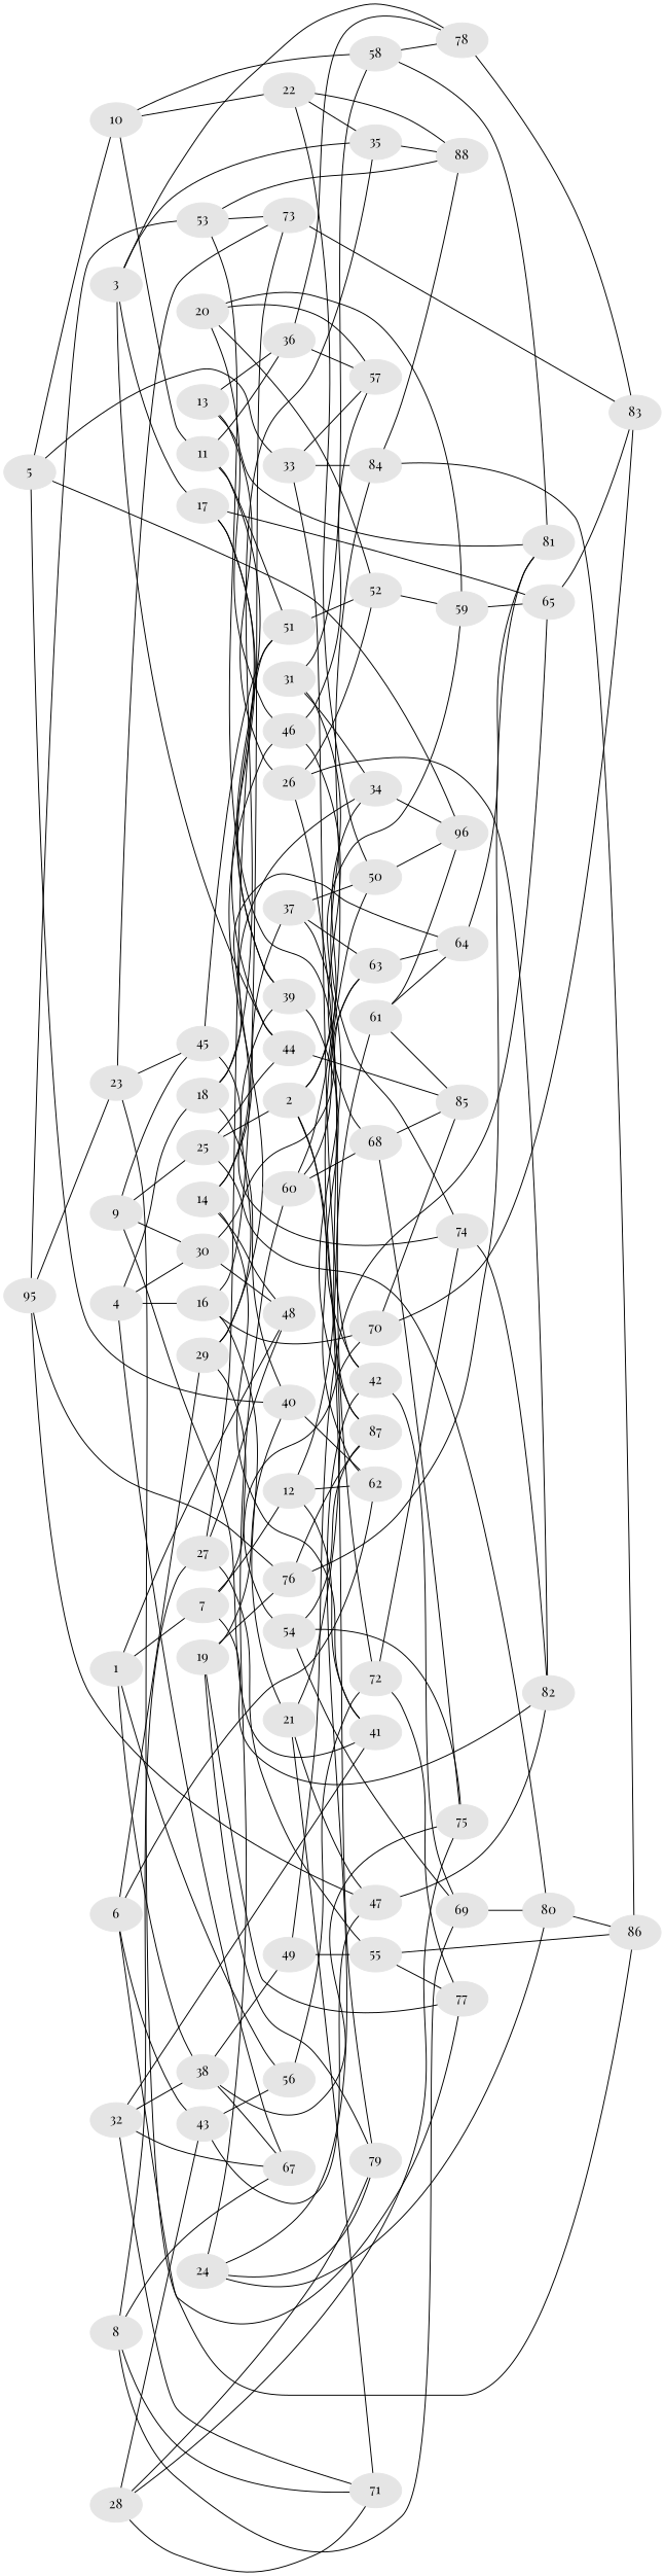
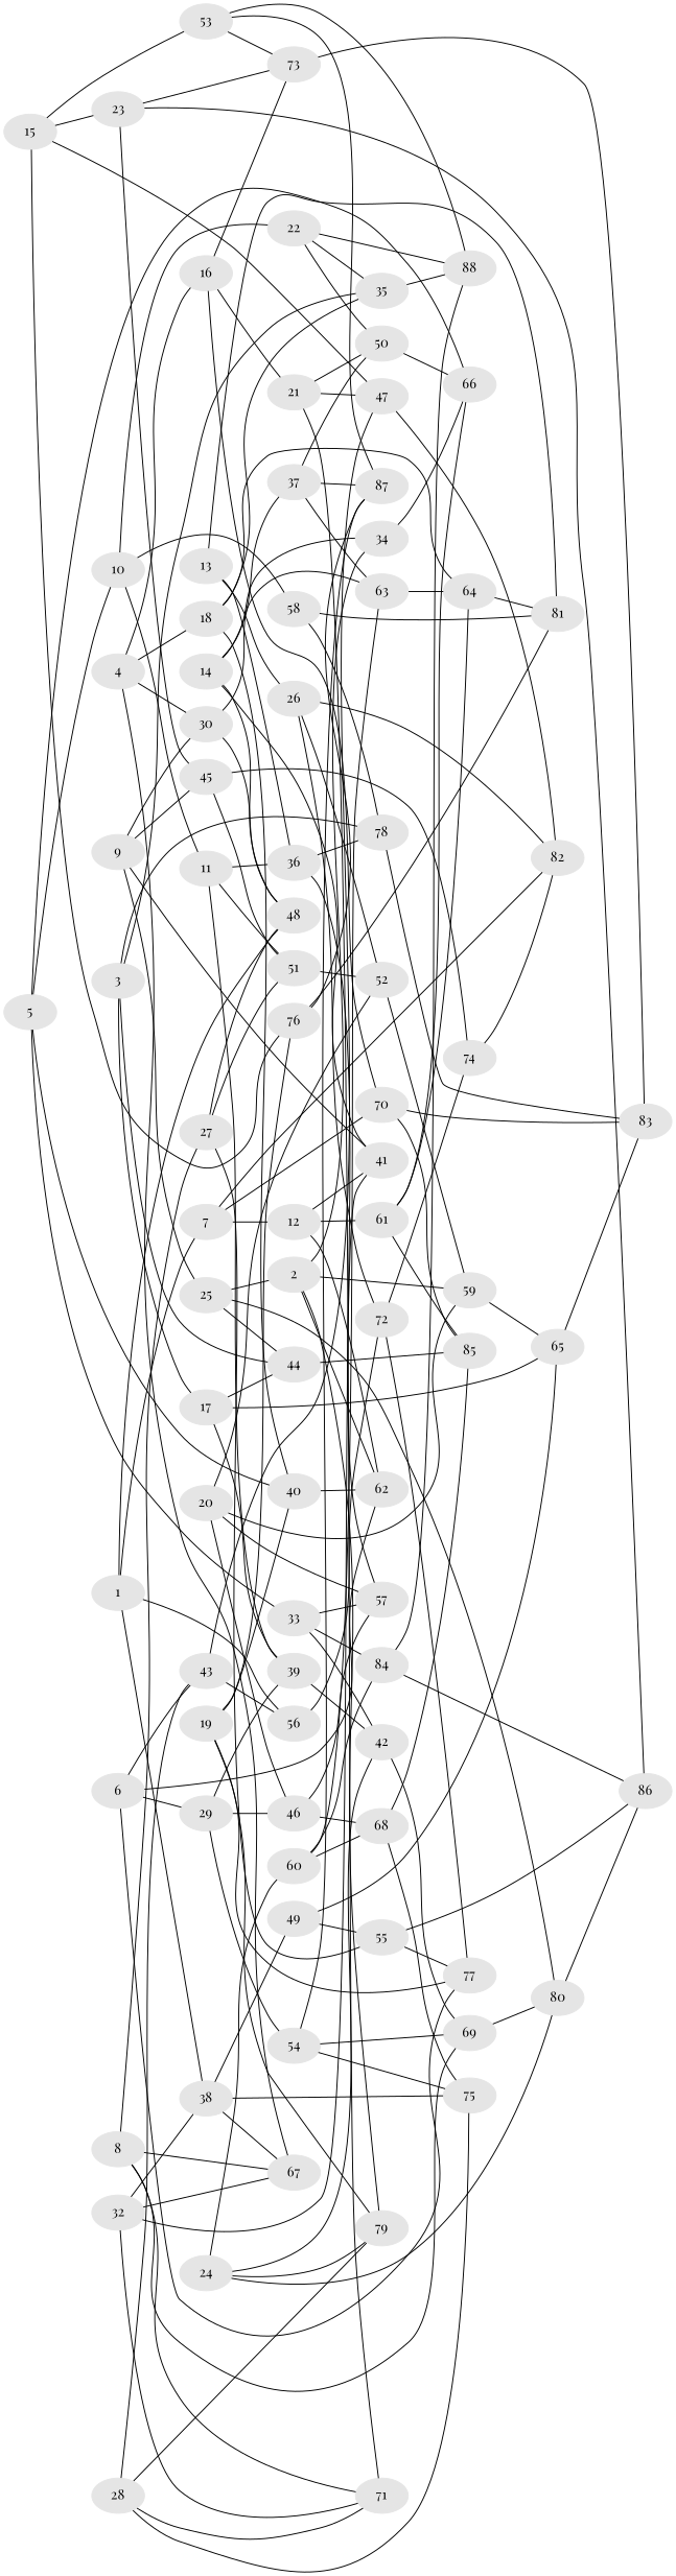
  graph {
    fontname="Playfair Display"
    rankdir=LR
    node [color=gray90 fontname="Playfair Display" style=filled]
    edge [fontname="Playfair Display"]
    1
    7
    48
    56
    38
    12
    70
    82
    49
    65
    55
    72
    2
    34
    59
    62
    79
-   66 [label=96]
+   66
    3
    17
    35
    44
    78
    39
    88
    85
    83
    4
    16
    18
    30
    67
    21
    73
    40
    64
    63
    5
    10
    33
    11
    22
    58
    57
    42
    84
    6
    29
    43
    77
    46
    54
    47
    41
    61
    8
    27
    69
    71
    51
    80
    9
    25
    45
    74
    36
    50
    81
    52
    13
    26
    14
    37
    87
-   15 [label=95]
+   15
    23
    53
    76
    86
    19
    20
    68
    24
    60
-   31
    28
    75
    32
    1 -- 7
    1 -- 48
    1 -- 56
    1 -- 38
    7 -- 12
    7 -- 70
    7 -- 82
    56 -- 72
    38 -- 49
    38 -- 67
    38 -- 75
    12 -- 62
    12 -- 41
    12 -- 61
    70 -- 85
    70 -- 83
    49 -- 65
    49 -- 55
    65 -- 83
    55 -- 77
    55 -- 86
    72 -- 77
    72 -- 74
    2 -- 34
    2 -- 59
    2 -- 62
    2 -- 79
    34 -- 66
    59 -- 65
    3 -- 17
    3 -- 35
    3 -- 44
    3 -- 78
    17 -- 65
    17 -- 44
    17 -- 39
    35 -- 88
    44 -- 85
    78 -- 83
    39 -- 42
    4 -- 16
    4 -- 18
    4 -- 30
    4 -- 67
    16 -- 70
    16 -- 21
    16 -- 73
    18 -- 35
    18 -- 40
    18 -- 64
    30 -- 48
    30 -- 63
    21 -- 47
    21 -- 71
    21 -- 50
    73 -- 83
    40 -- 62
    64 -- 81
    63 -- 64
    5 -- 66
    5 -- 40
    5 -- 10
    5 -- 33
    10 -- 11
    10 -- 22
    10 -- 58
    33 -- 57
    33 -- 42
    33 -- 84
    11 -- 39
    11 -- 51
    11 -- 36
    22 -- 35
    22 -- 88
    22 -- 50
    58 -- 78
    58 -- 81
    42 -- 69
    84 -- 88
    84 -- 86
    6 -- 62
    6 -- 29
    6 -- 43
    6 -- 77
    29 -- 39
    29 -- 46
    29 -- 54
    43 -- 56
    43 -- 47
    46 -- 57
    46 -- 68
    54 -- 69
    54 -- 87
    54 -- 75
    47 -- 82
    61 -- 66
    61 -- 85
    61 -- 64
    8 -- 67
    8 -- 27
    8 -- 69
    8 -- 71
    27 -- 48
    27 -- 55
    27 -- 51
    69 -- 80
    51 -- 52
    80 -- 86
    9 -- 30
    9 -- 41
    9 -- 25
    9 -- 45
    25 -- 2
    25 -- 44
    25 -- 80
    45 -- 51
    45 -- 74
    74 -- 82
    36 -- 78
    36 -- 57
    50 -- 66
    52 -- 59
    13 -- 36
    13 -- 81
    13 -- 26
    26 -- 82
    26 -- 72
    26 -- 52
    14 -- 48
    14 -- 34
    14 -- 41
    14 -- 37
    37 -- 63
    37 -- 50
    37 -- 87
    15 -- 47
    15 -- 23
    15 -- 53
    15 -- 76
    23 -- 73
    23 -- 45
    23 -- 86
    53 -- 88
    53 -- 73
    53 -- 87
    76 -- 81
    76 -- 87
    19 -- 79
    19 -- 40
    19 -- 77
    19 -- 76
    20 -- 59
    20 -- 57
    20 -- 46
    20 -- 52
    68 -- 85
    68 -- 75
    24 -- 79
    24 -- 42
    24 -- 80
    24 -- 60
    60 -- 63
    60 -- 84
    60 -- 68
-   31 -- 34
-   31 -- 58
-   31 -- 74
    28 -- 79
    28 -- 43
    28 -- 71
    28 -- 75
    32 -- 38
    32 -- 67
    32 -- 41
    32 -- 71
  }
